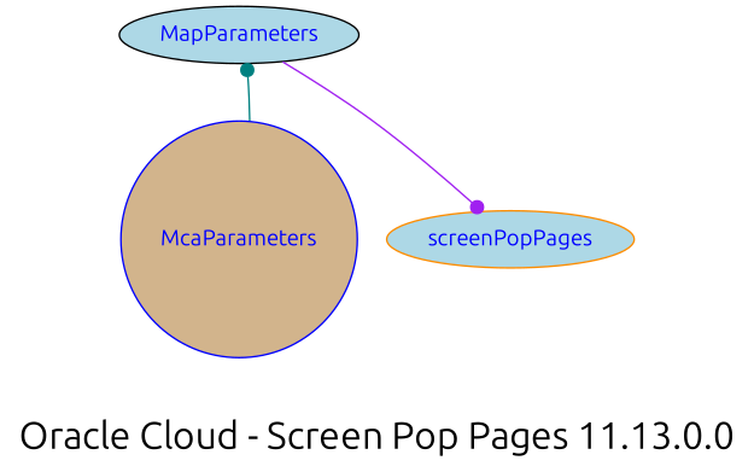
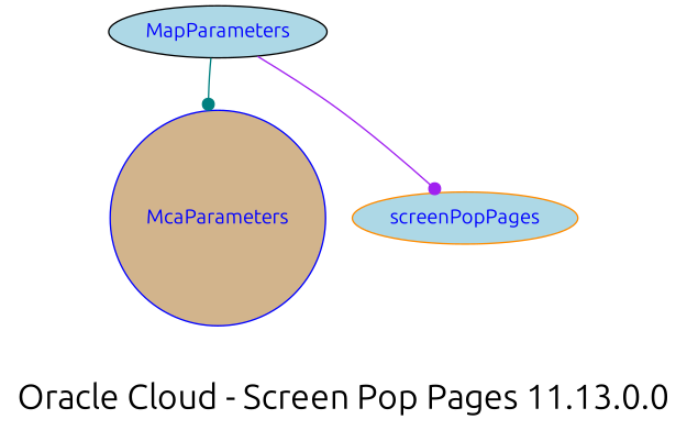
  digraph {
    fontname=Ubuntu
    fontsize=24
    label="Oracle Cloud - Screen Pop Pages 11.13.0.0"
    splines=true
    node [fillcolor=lightblue fontcolor=blue fontname=Ubuntu shape=ellipse style=filled]
    edge [arrowhead=dot arrowtail=none fontcolor=blue fontname=Ubuntu]
    screenPopPages [color=darkorange]
    McaParameters [color=blue fillcolor=tan shape=circle]
    MapParameters [color=black]
    MapParameters -> screenPopPages [color=purple]
-   McaParameters -> MapParameters [color=teal]
+   MapParameters -> McaParameters [color=teal]
  }
